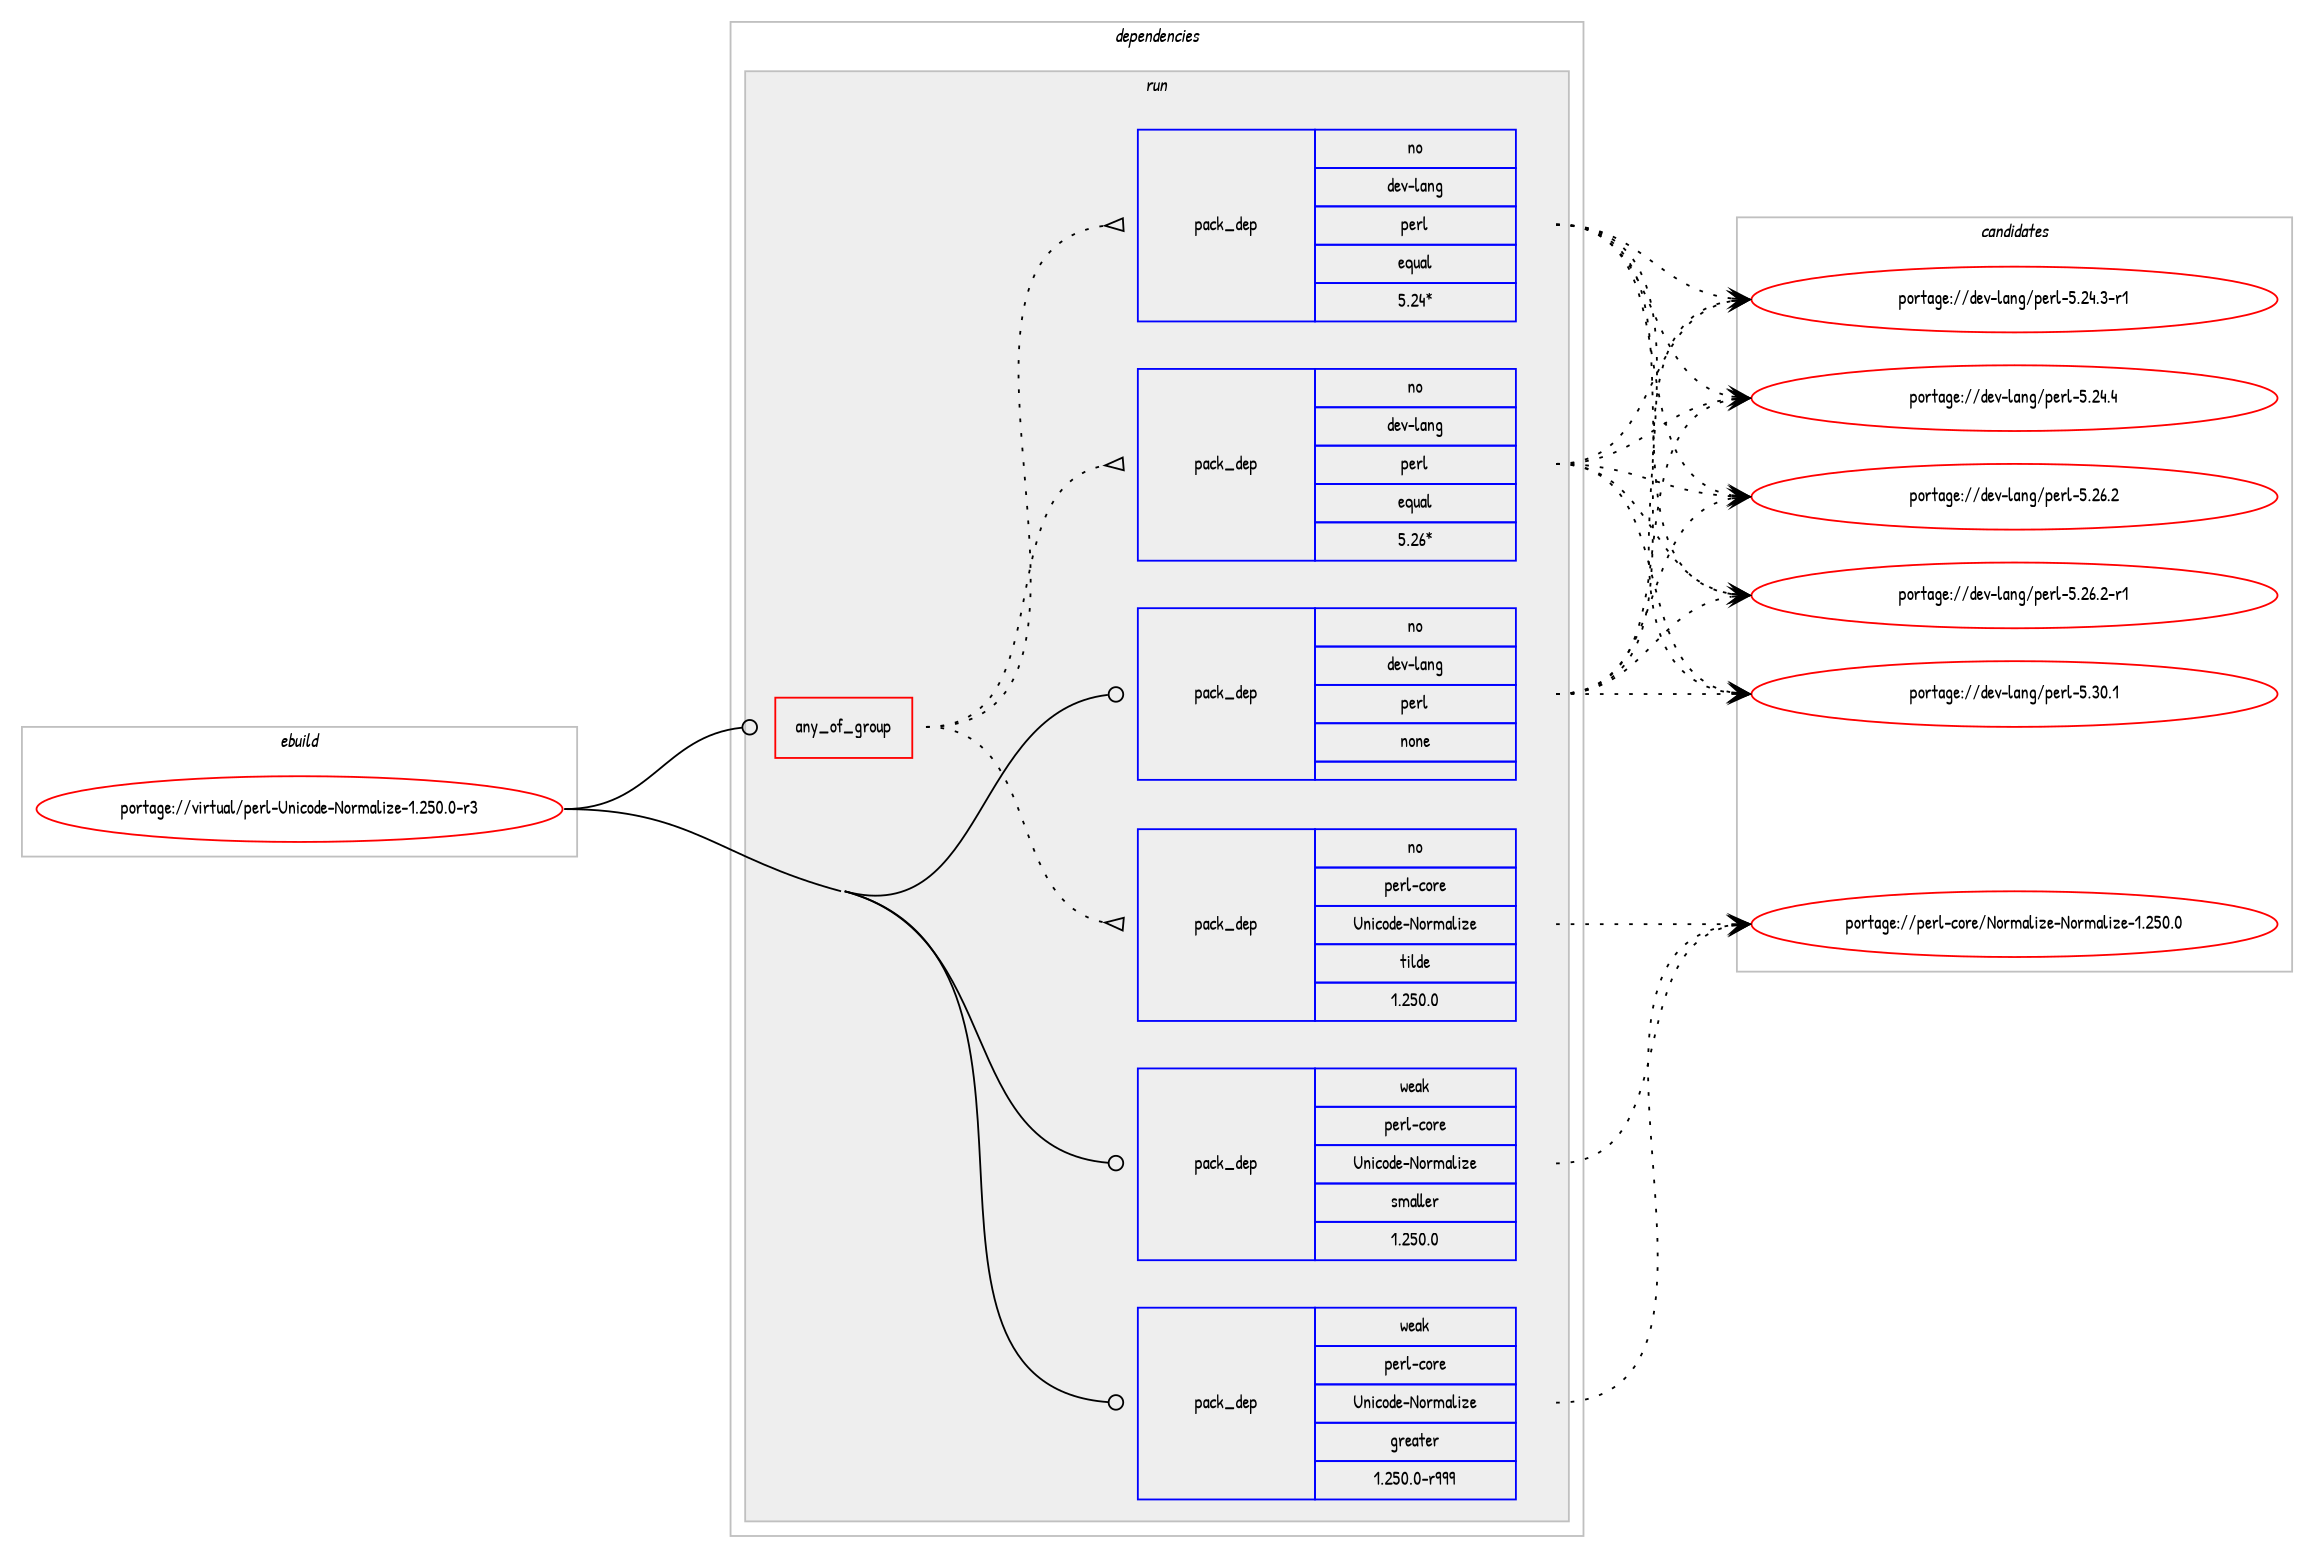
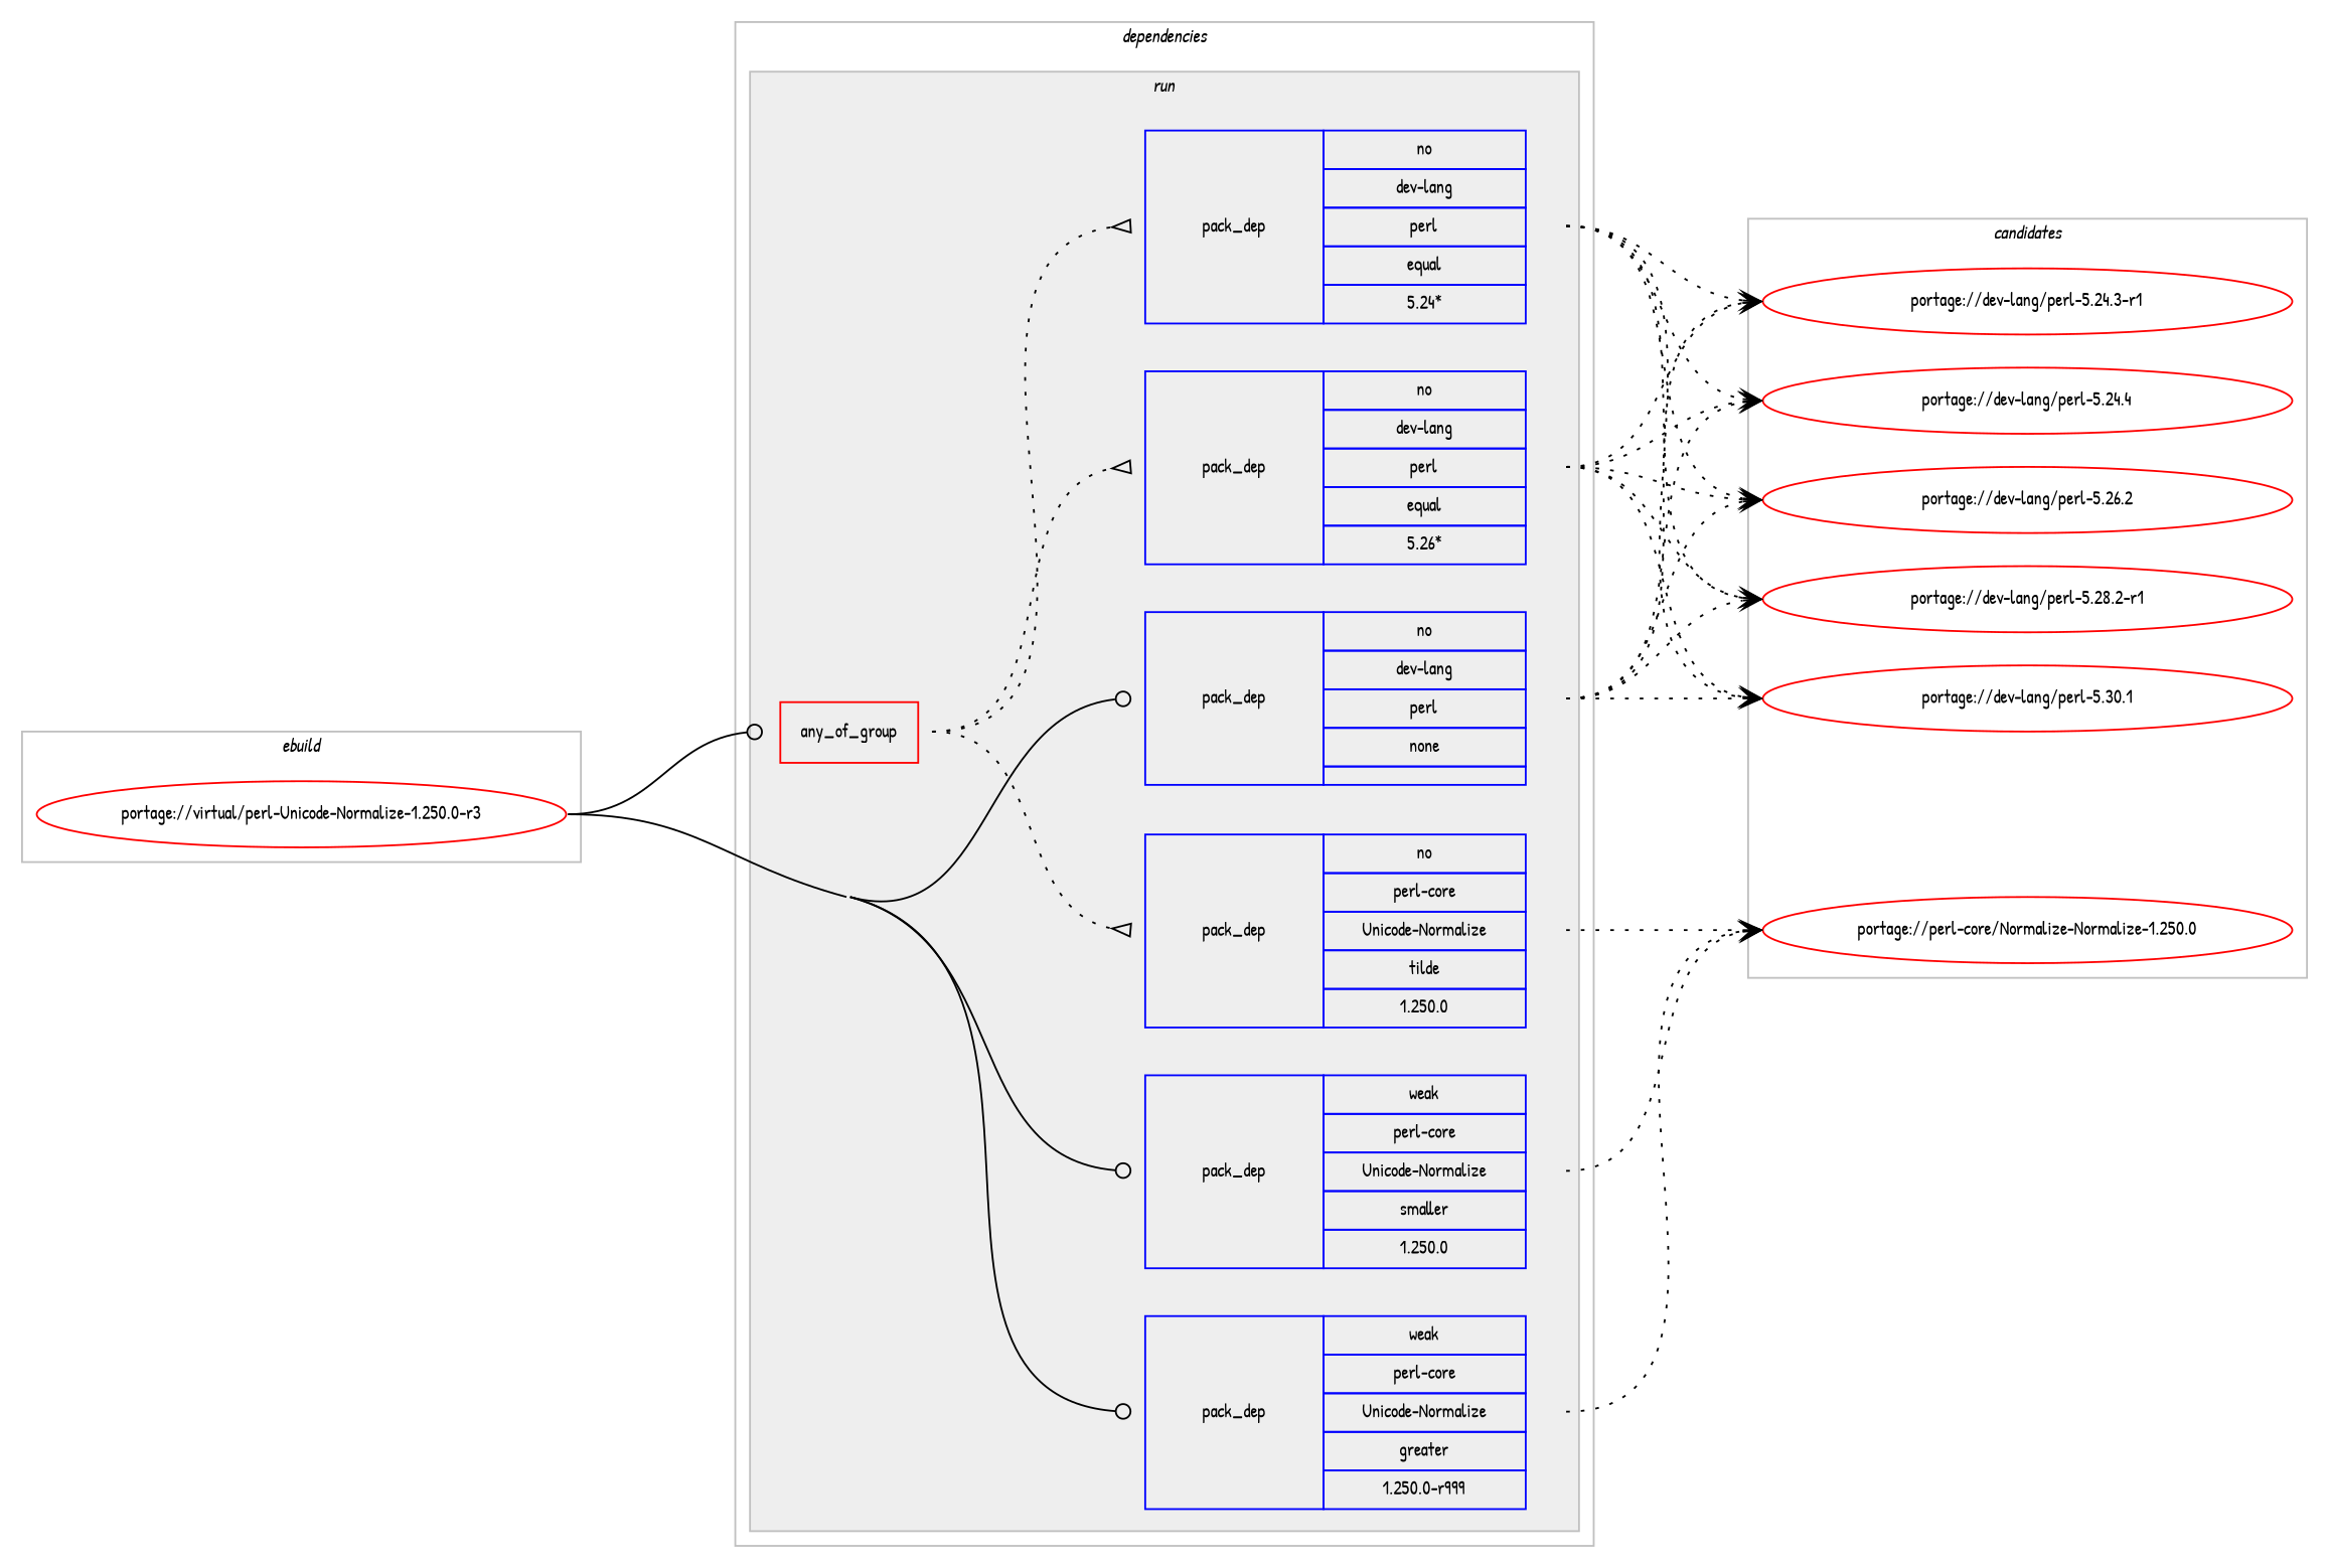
  digraph {
    compound=true
    concentrate=true
    fontname="Patrick Hand"
    fontsize=10
    newrank=true
    rankdir=LR
    ranksep=1.5
    node [color=red fontname="Patrick Hand" fontsize=10]
    edge [arrowhead=vee fontname="Patrick Hand" headport=w style=dotted tailport=e weight=100]
    n1 [label="portage://virtual/perl-Unicode-Normalize-1.250.0-r3" width=4]
    n2 [color=blue label=<<TABLE BORDER="0" CELLBORDER="1" CELLSPACING="0" CELLPADDING="4" WIDTH="220"><TR><TD ROWSPAN="6" CELLPADDING="30">pack_dep</TD></TR><TR><TD WIDTH="110">no</TD></TR><TR><TD>dev-lang</TD></TR><TR><TD>perl</TD></TR><TR><TD>equal</TD></TR><TR><TD>5.26*</TD></TR></TABLE>> shape=none]
    n3 [color=blue label=<<TABLE BORDER="0" CELLBORDER="1" CELLSPACING="0" CELLPADDING="4" WIDTH="220"><TR><TD ROWSPAN="6" CELLPADDING="30">pack_dep</TD></TR><TR><TD WIDTH="110">no</TD></TR><TR><TD>dev-lang</TD></TR><TR><TD>perl</TD></TR><TR><TD>equal</TD></TR><TR><TD>5.24*</TD></TR></TABLE>> shape=none]
    n4 [color=blue label=<<TABLE BORDER="0" CELLBORDER="1" CELLSPACING="0" CELLPADDING="4" WIDTH="220"><TR><TD ROWSPAN="6" CELLPADDING="30">pack_dep</TD></TR><TR><TD WIDTH="110">no</TD></TR><TR><TD>perl-core</TD></TR><TR><TD>Unicode-Normalize</TD></TR><TR><TD>tilde</TD></TR><TR><TD>1.250.0</TD></TR></TABLE>> shape=none]
    n5 [label=<<TABLE BORDER="0" CELLBORDER="1" CELLSPACING="0" CELLPADDING="4"><TR><TD CELLPADDING="10">any_of_group</TD></TR></TABLE>> shape=none]
    n6 [color=blue label=<<TABLE BORDER="0" CELLBORDER="1" CELLSPACING="0" CELLPADDING="4" WIDTH="220"><TR><TD ROWSPAN="6" CELLPADDING="30">pack_dep</TD></TR><TR><TD WIDTH="110">no</TD></TR><TR><TD>dev-lang</TD></TR><TR><TD>perl</TD></TR><TR><TD>none</TD></TR><TR><TD></TD></TR></TABLE>> shape=none]
    n7 [color=blue label=<<TABLE BORDER="0" CELLBORDER="1" CELLSPACING="0" CELLPADDING="4" WIDTH="220"><TR><TD ROWSPAN="6" CELLPADDING="30">pack_dep</TD></TR><TR><TD WIDTH="110">weak</TD></TR><TR><TD>perl-core</TD></TR><TR><TD>Unicode-Normalize</TD></TR><TR><TD>greater</TD></TR><TR><TD>1.250.0-r999</TD></TR></TABLE>> shape=none]
    n8 [color=blue label=<<TABLE BORDER="0" CELLBORDER="1" CELLSPACING="0" CELLPADDING="4" WIDTH="220"><TR><TD ROWSPAN="6" CELLPADDING="30">pack_dep</TD></TR><TR><TD WIDTH="110">weak</TD></TR><TR><TD>perl-core</TD></TR><TR><TD>Unicode-Normalize</TD></TR><TR><TD>smaller</TD></TR><TR><TD>1.250.0</TD></TR></TABLE>> shape=none]
    n9 [label="portage://dev-lang/perl-5.24.3-r1" width=4]
    n10 [label="portage://dev-lang/perl-5.24.4" width=4]
    n11 [label="portage://dev-lang/perl-5.26.2" width=4]
-   n12 [label="portage://dev-lang/perl-5.26.2-r1" width=4]
+   n12 [label="portage://dev-lang/perl-5.28.2-r1" width=4]
    n13 [label="portage://dev-lang/perl-5.30.1" width=4]
    n14 [label="portage://perl-core/Normalize-Normalize-1.250.0" width=4]
    subgraph cluster_1 {
      color=gray
      label=<<i>ebuild</i>>
      rank=same
      n1
    }
    subgraph cluster_2 {
      color=gray
      label=<<i>dependencies</i>>
      subgraph cluster_3 {
        color=gray
        fillcolor="#eeeeee"
        label=<<i>compile</i>>
        style=filled
      }
      subgraph cluster_4 {
        color=gray
        fillcolor="#eeeeee"
        label=<<i>compile and run</i>>
        style=filled
      }
      subgraph cluster_5 {
        color=gray
        fillcolor="#eeeeee"
        label=<<i>run</i>>
        style=filled
        subgraph sub_6 {
          color=gray
          fillcolor="#eeeeee"
          label=<<i>run</i>>
          style=filled
          n5
          subgraph sub_7 {
            color=gray
            fillcolor="#eeeeee"
            label=<<i>run</i>>
            style=filled
            n2
          }
          subgraph sub_8 {
            color=gray
            fillcolor="#eeeeee"
            label=<<i>run</i>>
            style=filled
            n3
          }
          subgraph sub_9 {
            color=gray
            fillcolor="#eeeeee"
            label=<<i>run</i>>
            style=filled
            n4
          }
        }
        subgraph sub_10 {
          color=gray
          fillcolor="#eeeeee"
          label=<<i>run</i>>
          style=filled
          n6
        }
        subgraph sub_11 {
          color=gray
          fillcolor="#eeeeee"
          label=<<i>run</i>>
          style=filled
          n7
        }
        subgraph sub_12 {
          color=gray
          fillcolor="#eeeeee"
          label=<<i>run</i>>
          style=filled
          n8
        }
      }
    }
    subgraph cluster_13 {
      color=gray
      label=<<i>candidates</i>>
      rank=same
      subgraph sub_14 {
        color=black
        label=<<i>candidates</i>>
        nodesep=1
        rank=same
        n9
        n10
        n11
        n12
        n13
      }
      subgraph sub_15 {
        color=black
        label=<<i>candidates</i>>
        nodesep=1
        rank=same
        n9
        n10
        n11
        n12
        n13
      }
      subgraph sub_16 {
        color=black
        label=<<i>candidates</i>>
        nodesep=1
        rank=same
        n14
      }
      subgraph sub_17 {
        color=black
        label=<<i>candidates</i>>
        nodesep=1
        rank=same
        n9
        n10
        n11
        n12
        n13
      }
      subgraph sub_18 {
        color=black
        label=<<i>candidates</i>>
        nodesep=1
        rank=same
        n14
      }
      subgraph sub_19 {
        color=black
        label=<<i>candidates</i>>
        nodesep=1
        rank=same
        n14
      }
    }
    n1 -> n5 [arrowhead=odot style=solid weight=20]
    n1 -> n6 [arrowhead=odot style=solid weight=20]
    n1 -> n7 [arrowhead=odot style=solid weight=20]
    n1 -> n8 [arrowhead=odot style=solid weight=20]
    n2 -> n9
    n2 -> n10
    n2 -> n11
    n2 -> n12
    n2 -> n13
    n3 -> n9
    n3 -> n10
    n3 -> n11
    n3 -> n12
    n3 -> n13
    n4 -> n14
    n5 -> n2 [arrowhead=oinv weight=20]
    n5 -> n3 [arrowhead=oinv weight=20]
    n5 -> n4 [arrowhead=oinv weight=20]
    n6 -> n9
    n6 -> n10
    n6 -> n11
    n6 -> n12
    n6 -> n13
    n7 -> n14
    n8 -> n14
  }
